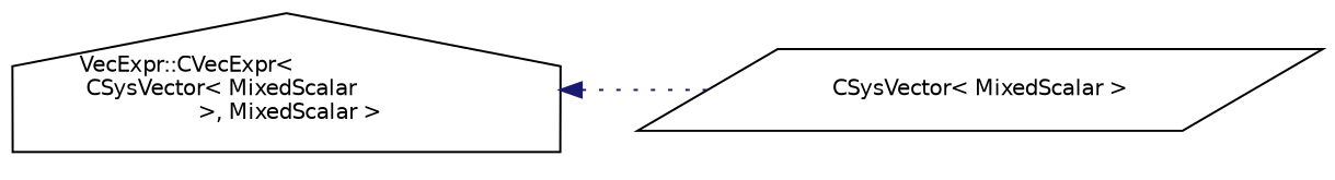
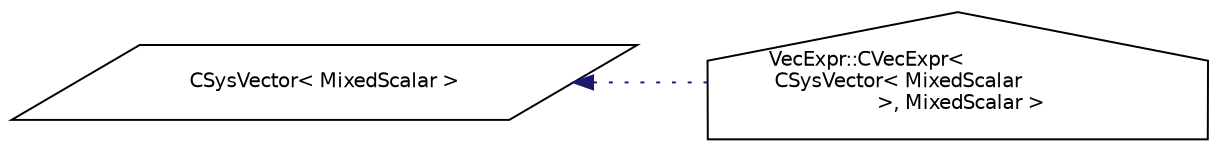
  digraph {
    rankdir=LR
    node [color=black fillcolor=white fontname=Helvetica fontsize=10 style=filled]
    n1 [height=0.2 label="VecExpr::CVecExpr\<\l CSysVector\< MixedScalar\l \>, MixedScalar \>" shape=house width=0.4]
    n2 [height=0.2 label="CSysVector\< MixedScalar \>" shape=parallelogram width=0.4]
-   n1 -> n2 [color=midnightblue dir=back fontname=Helvetica fontsize=10 labelfontname=Helvetica labelfontsize=10 style=dotted]
+   n2 -> n1 [color=midnightblue dir=back fontname=Helvetica fontsize=10 labelfontname=Helvetica labelfontsize=10 style=dotted]
  }
